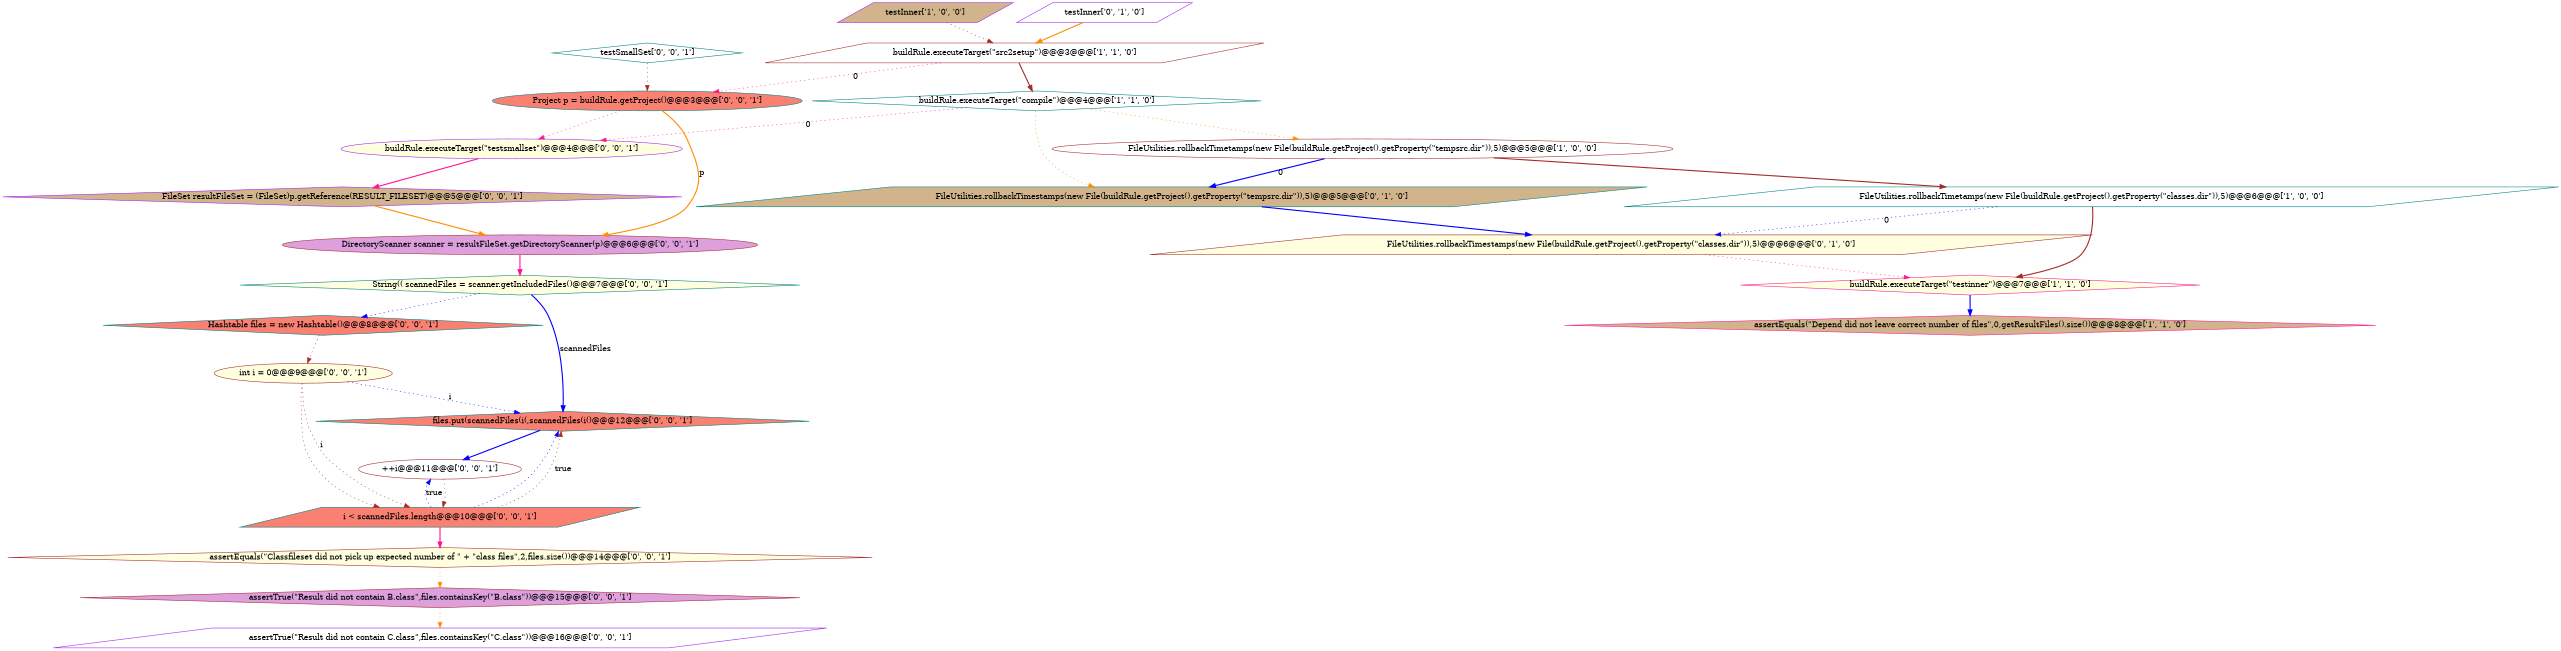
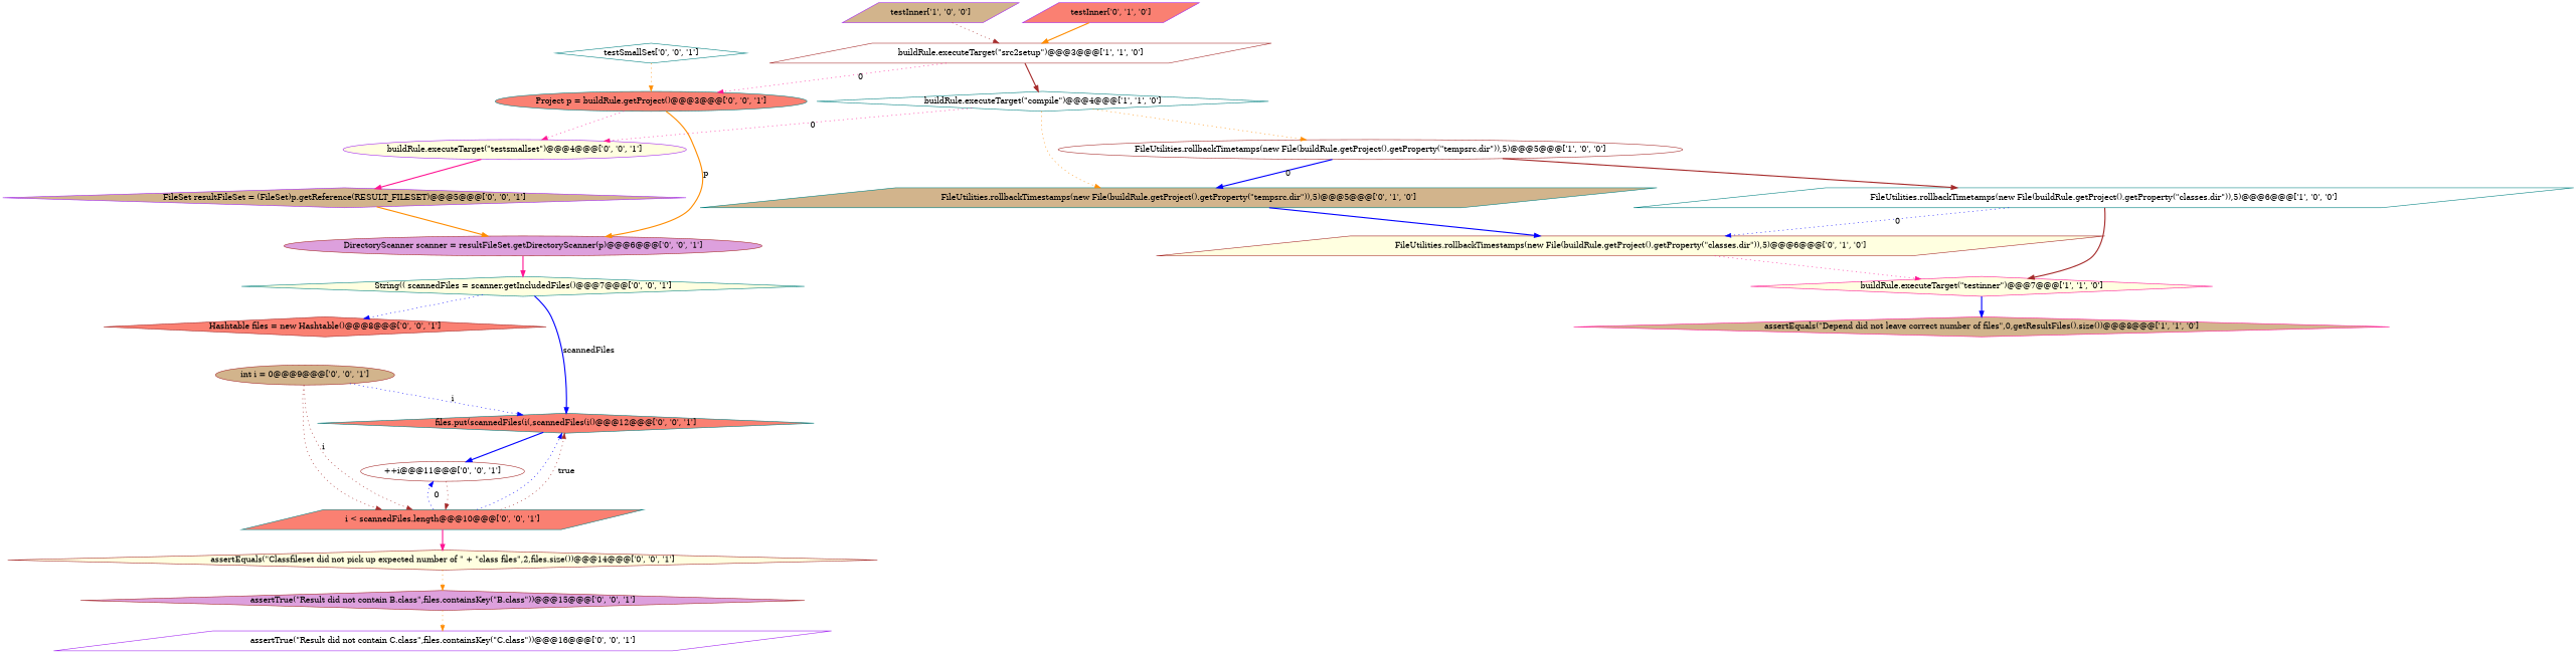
  digraph {
    node [color=teal fillcolor=white shape=diamond style=filled]
    edge [color=blue style=dotted]
    n1 [fillcolor=lightyellow label="String(( scannedFiles = scanner.getIncludedFiles()@@@7@@@['0', '0', '1']"]
-   n2 [fillcolor=salmon label="Hashtable files = new Hashtable()@@@8@@@['0', '0', '1']"]
+   n2 [color=brown fillcolor=salmon label="Hashtable files = new Hashtable()@@@8@@@['0', '0', '1']"]
    n3 [fillcolor=salmon label="files.put(scannedFiles(i(,scannedFiles(i()@@@12@@@['0', '0', '1']"]
-   n4 [color=brown fillcolor=lightyellow label="int i = 0@@@9@@@['0', '0', '1']" shape=ellipse]
+   n4 [color=brown fillcolor=tan label="int i = 0@@@9@@@['0', '0', '1']" shape=ellipse]
    n5 [color=brown label="++i@@@11@@@['0', '0', '1']" shape=ellipse]
    n6 [color=deeppink fillcolor=tan label="assertEquals(\"Depend did not leave correct number of files\",0,getResultFiles().size())@@@8@@@['1', '1', '0']"]
    n7 [fillcolor=tan label="FileUtilities.rollbackTimestamps(new File(buildRule.getProject().getProperty(\"tempsrc.dir\")),5)@@@5@@@['0', '1', '0']" shape=parallelogram]
    n8 [color=brown fillcolor=lightyellow label="FileUtilities.rollbackTimestamps(new File(buildRule.getProject().getProperty(\"classes.dir\")),5)@@@6@@@['0', '1', '0']" shape=parallelogram]
    n9 [color=deeppink fillcolor=lightyellow label="buildRule.executeTarget(\"testinner\")@@@7@@@['1', '1', '0']"]
    n10 [color=purple fillcolor=lightyellow label="buildRule.executeTarget(\"testsmallset\")@@@4@@@['0', '0', '1']" shape=ellipse]
    n11 [color=purple fillcolor=tan label="FileSet resultFileSet = (FileSet)p.getReference(RESULT_FILESET)@@@5@@@['0', '0', '1']"]
    n12 [color=brown fillcolor=plum label="DirectoryScanner scanner = resultFileSet.getDirectoryScanner(p)@@@6@@@['0', '0', '1']" shape=ellipse]
    n13 [color=brown fillcolor=lightyellow label="assertEquals(\"Classfileset did not pick up expected number of \" + \"class files\",2,files.size())@@@14@@@['0', '0', '1']"]
    n14 [color=brown fillcolor=plum label="assertTrue(\"Result did not contain B.class\",files.containsKey(\"B.class\"))@@@15@@@['0', '0', '1']"]
    n15 [color=purple label="assertTrue(\"Result did not contain C.class\",files.containsKey(\"C.class\"))@@@16@@@['0', '0', '1']" shape=parallelogram]
    n16 [label="testSmallSet['0', '0', '1']"]
    n17 [fillcolor=salmon label="Project p = buildRule.getProject()@@@3@@@['0', '0', '1']" shape=ellipse]
    n18 [color=purple fillcolor=tan label="testInner['1', '0', '0']" shape=parallelogram]
    n19 [color=brown label="buildRule.executeTarget(\"src2setup\")@@@3@@@['1', '1', '0']" shape=parallelogram]
    n20 [label="buildRule.executeTarget(\"compile\")@@@4@@@['1', '1', '0']"]
    n21 [fillcolor=salmon label="i < scannedFiles.length@@@10@@@['0', '0', '1']" shape=parallelogram]
    n22 [color=brown label="FileUtilities.rollbackTimetamps(new File(buildRule.getProject().getProperty(\"tempsrc.dir\")),5)@@@5@@@['1', '0', '0']" shape=ellipse]
    n23 [label="FileUtilities.rollbackTimetamps(new File(buildRule.getProject().getProperty(\"classes.dir\")),5)@@@6@@@['1', '0', '0']" shape=parallelogram]
-   n24 [color=purple label="testInner['0', '1', '0']" shape=parallelogram]
+   n24 [color=purple fillcolor=salmon label="testInner['0', '1', '0']" shape=parallelogram]
    n1 -> n2
    n1 -> n3 [label=scannedFiles style=bold]
-   n2 -> n4 [color=brown]
    n3 -> n5 [style=bold]
    n4 -> n3 [label=i]
    n4 -> n21 [color=brown label=i]
    n4 -> n21 [color=brown]
    n5 -> n21 [color=brown]
    n7 -> n8 [style=bold]
    n8 -> n9 [color=deeppink]
    n9 -> n6 [style=bold]
    n10 -> n11 [color=deeppink style=bold]
    n11 -> n12 [color=darkorange style=bold]
    n12 -> n1 [color=deeppink style=bold]
    n13 -> n14 [color=darkorange]
    n14 -> n15 [color=darkorange]
-   n16 -> n17 [color=brown]
+   n16 -> n17 [color=darkorange]
    n17 -> n10 [color=deeppink]
    n17 -> n12 [color=darkorange label=p style=bold]
    n18 -> n19 [color=brown]
    n19 -> n17 [color=deeppink label=0]
    n19 -> n20 [color=brown style=bold]
    n20 -> n7 [color=darkorange]
    n20 -> n10 [color=deeppink label=0]
    n20 -> n22 [color=darkorange]
    n21 -> n3
    n21 -> n3 [color=brown label=true]
-   n21 -> n5 [label=true]
+   n21 -> n5 [label=0]
    n21 -> n13 [color=deeppink style=bold]
    n22 -> n7 [label=0 style=bold]
    n22 -> n23 [color=brown style=bold]
    n23 -> n8 [label=0]
    n23 -> n9 [color=brown style=bold]
    n24 -> n19 [color=darkorange style=bold]
  }
